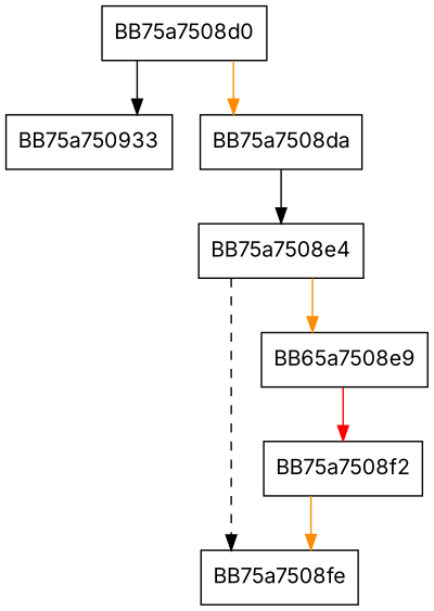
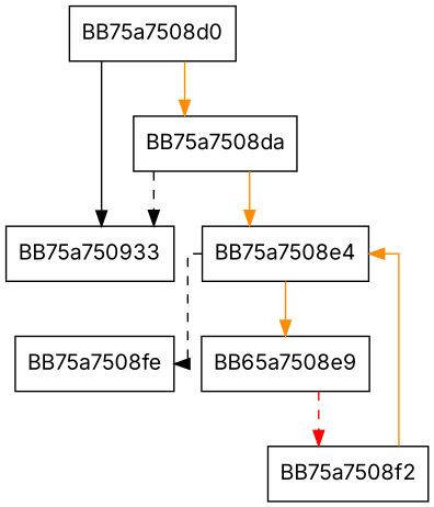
  digraph {
    fontname=Inter
    splines=ortho
    node [fontname=Inter shape=box]
    edge [color=darkorange fontname=Inter style=solid]
    n1 [label=BB75a750933]
    BB75a7508d0
    BB75a7508da
    BB75a7508e4
    BB75a7508fe
    n6 [label=BB65a7508e9]
    BB75a7508f2
    BB75a7508d0 -> n1 [color=black]
    BB75a7508d0 -> BB75a7508da
-   BB75a7508da -> BB75a7508e4 [color=black]
+   BB75a7508da -> n1 [color=black style=dashed]
+   BB75a7508da -> BB75a7508e4
    BB75a7508e4 -> BB75a7508fe [color=black style=dashed]
    BB75a7508e4 -> n6
-   n6 -> BB75a7508f2 [color=red]
-   BB75a7508f2 -> BB75a7508fe
+   n6 -> BB75a7508f2 [color=red style=dashed]
+   BB75a7508f2 -> BB75a7508e4
  }
